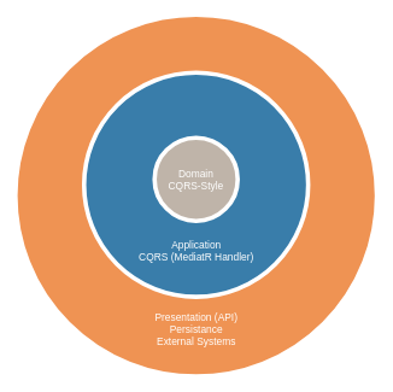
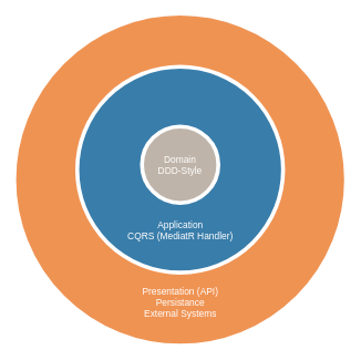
  <mxCell id="0" />
  <mxCell id="1" parent="0" />
  <mxCell id="2" value="&lt;br&gt;&lt;br&gt;&lt;br&gt;&lt;br&gt;&lt;br&gt;&lt;br&gt;&lt;br&gt;&lt;br&gt;&lt;br&gt;&lt;br&gt;&lt;br&gt;&lt;br&gt;&lt;br&gt;&lt;br&gt;&lt;br&gt;&lt;br&gt;&lt;br&gt;&lt;br&gt;&lt;br&gt;&lt;br&gt;&lt;br&gt;&lt;br&gt;Presentation (API)&lt;br&gt;Persistance&lt;br&gt;External Systems" style="ellipse;whiteSpace=wrap;html=1;rounded=0;shadow=0;strokeWidth=6;fontSize=14;align=center;fillColor=#EF9353;strokeColor=#FFFFFF;fontColor=#FFFFFF;" parent="1" vertex="1"><mxGeometry x="20.5" y="20" width="500" height="500" as="geometry" /></mxCell>
  <mxCell id="3" value="&lt;br&gt;&lt;br&gt;&lt;br&gt;&lt;br&gt;&lt;br&gt;&lt;br&gt;&lt;br&gt;&lt;br&gt;&lt;br&gt;&lt;br&gt;&lt;br&gt;Application&lt;br&gt;CQRS (MediatR Handler)" style="ellipse;whiteSpace=wrap;html=1;rounded=0;shadow=0;strokeWidth=6;fontSize=14;align=center;fillColor=#397DAA;strokeColor=#FFFFFF;fontColor=#FFFFFF;" parent="1" vertex="1"><mxGeometry x="115.5" y="100" width="310" height="310" as="geometry" /></mxCell>
- <mxCell id="4" value="Domain&lt;br&gt;CQRS-Style" style="ellipse;whiteSpace=wrap;html=1;rounded=0;shadow=0;strokeWidth=6;fontSize=14;align=center;fillColor=#BFB4A9;strokeColor=#FFFFFF;fontColor=#FFFFFF;" parent="1" vertex="1"><mxGeometry x="213" y="190" width="115" height="115" as="geometry" /></mxCell>
+ <mxCell id="4" value="Domain&lt;br&gt;DDD-Style" style="ellipse;whiteSpace=wrap;html=1;rounded=0;shadow=0;strokeWidth=6;fontSize=14;align=center;fillColor=#BFB4A9;strokeColor=#FFFFFF;fontColor=#FFFFFF;" parent="1" vertex="1"><mxGeometry x="213" y="190" width="115" height="115" as="geometry" /></mxCell>
